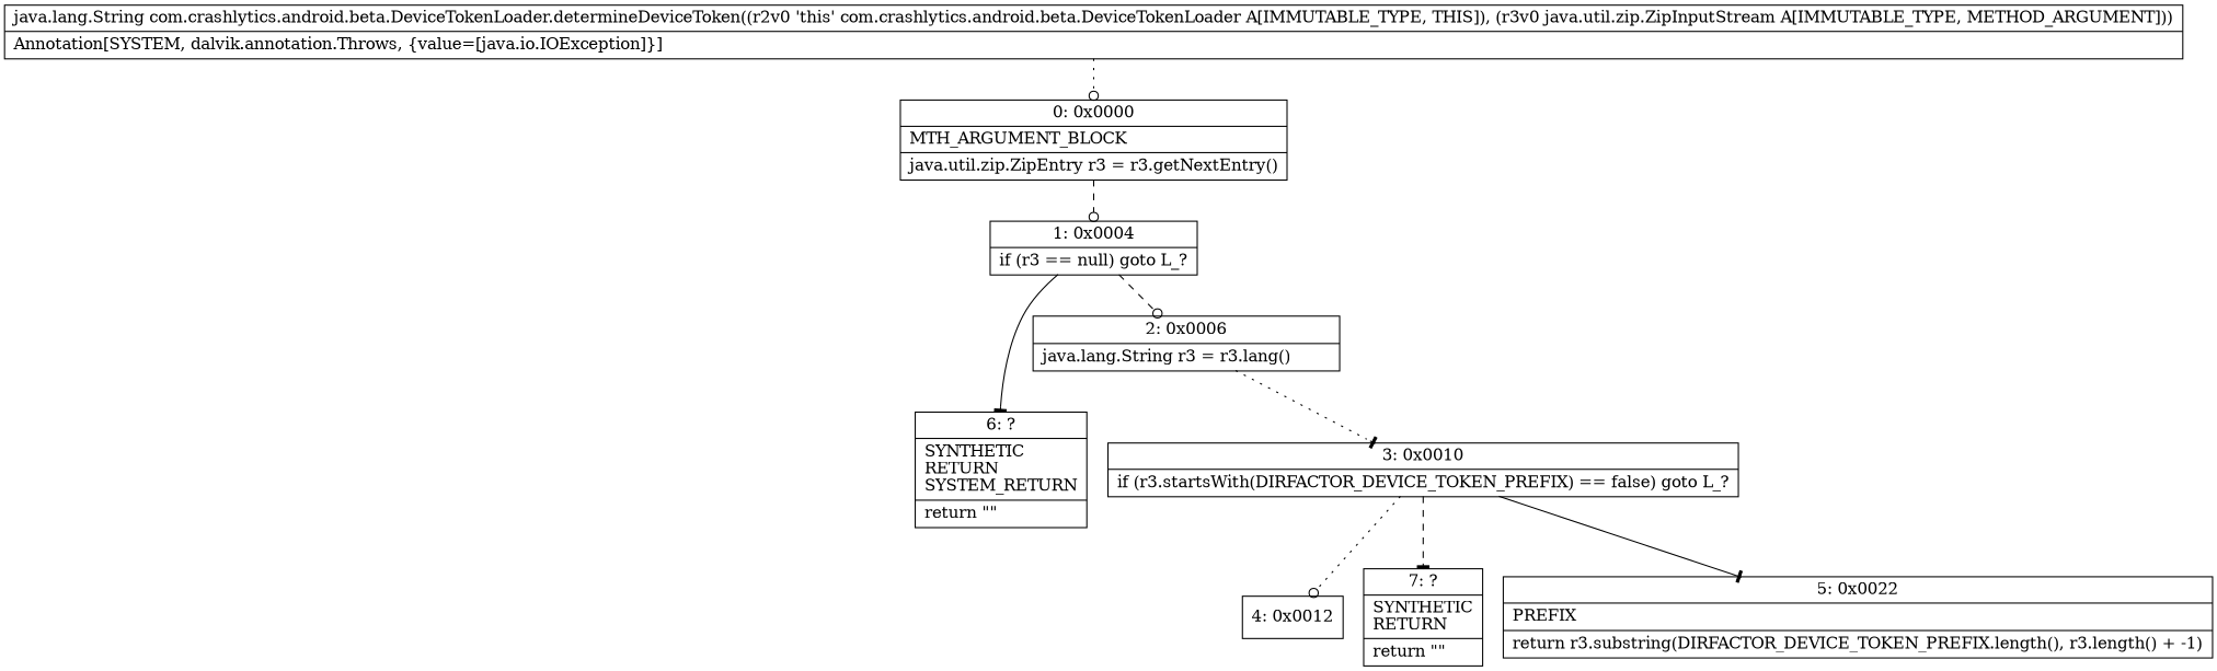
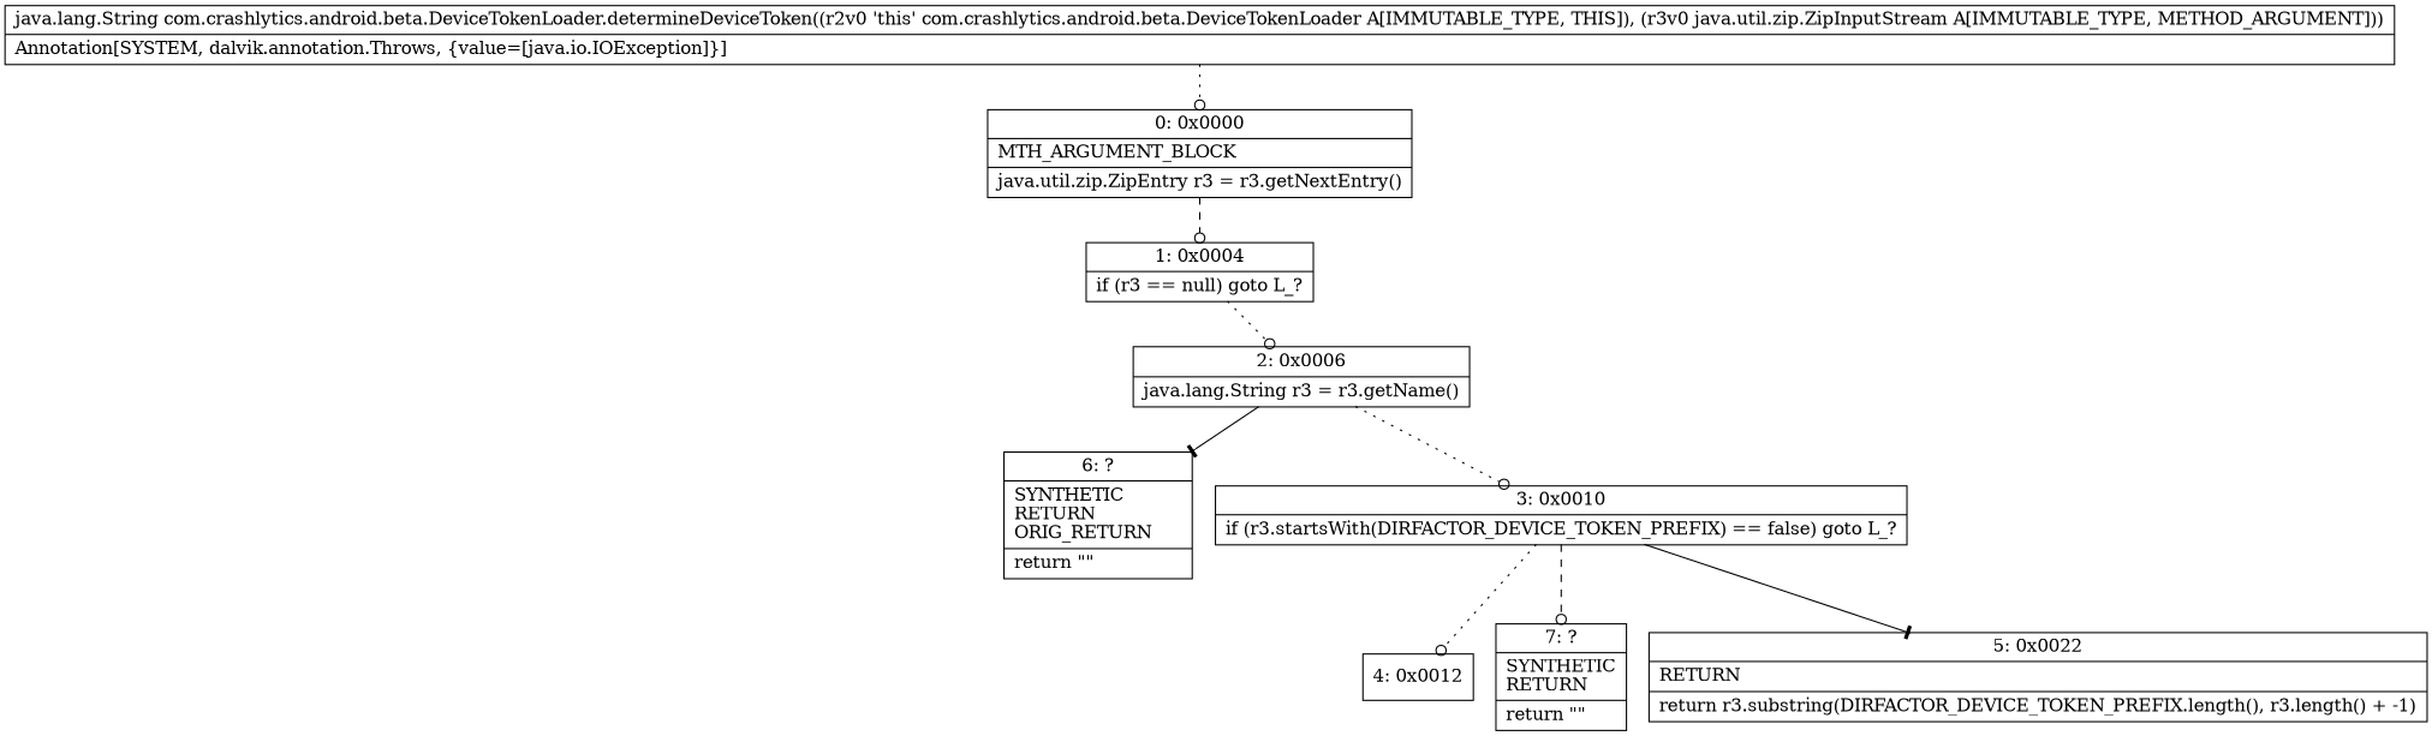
  digraph {
    node [shape=record]
    edge [arrowhead=odot style=dotted]
    n1 [label="{0\:\ 0x0000|MTH_ARGUMENT_BLOCK\l|java.util.zip.ZipEntry r3 = r3.getNextEntry()\l}"]
    n2 [label="{1\:\ 0x0004|if (r3 == null) goto L_?\l}"]
-   n3 [label="{2\:\ 0x0006|java.lang.String r3 = r3.lang()\l}"]
-   n4 [label="{6\:\ ?|SYNTHETIC\lRETURN\lSYSTEM_RETURN\l|return \"\"\l}"]
+   n3 [label="{2\:\ 0x0006|java.lang.String r3 = r3.getName()\l}"]
+   n4 [label="{6\:\ ?|SYNTHETIC\lRETURN\lORIG_RETURN\l|return \"\"\l}"]
    n5 [label="{3\:\ 0x0010|if (r3.startsWith(DIRFACTOR_DEVICE_TOKEN_PREFIX) == false) goto L_?\l}"]
    n6 [label="{4\:\ 0x0012}"]
    n7 [label="{7\:\ ?|SYNTHETIC\lRETURN\l|return \"\"\l}"]
-   n8 [label="{5\:\ 0x0022|PREFIX\l|return r3.substring(DIRFACTOR_DEVICE_TOKEN_PREFIX.length(), r3.length() + \-1)\l}"]
+   n8 [label="{5\:\ 0x0022|RETURN\l|return r3.substring(DIRFACTOR_DEVICE_TOKEN_PREFIX.length(), r3.length() + \-1)\l}"]
    n9 [label="{java.lang.String com.crashlytics.android.beta.DeviceTokenLoader.determineDeviceToken((r2v0 'this' com.crashlytics.android.beta.DeviceTokenLoader A[IMMUTABLE_TYPE, THIS]), (r3v0 java.util.zip.ZipInputStream A[IMMUTABLE_TYPE, METHOD_ARGUMENT]))  | Annotation[SYSTEM, dalvik.annotation.Throws, \{value=[java.io.IOException]\}]\l}"]
    n1 -> n2 [style=dashed]
-   n2 -> n3 [style=dashed]
-   n2 -> n4 [arrowhead=tee style=solid]
-   n3 -> n5 [arrowhead=tee]
+   n2 -> n3
+   n3 -> n4 [arrowhead=tee style=solid]
+   n3 -> n5
    n5 -> n6
-   n5 -> n7 [arrowhead=tee style=dashed]
+   n5 -> n7 [style=dashed]
    n5 -> n8 [arrowhead=tee style=solid]
    n9 -> n1
  }
